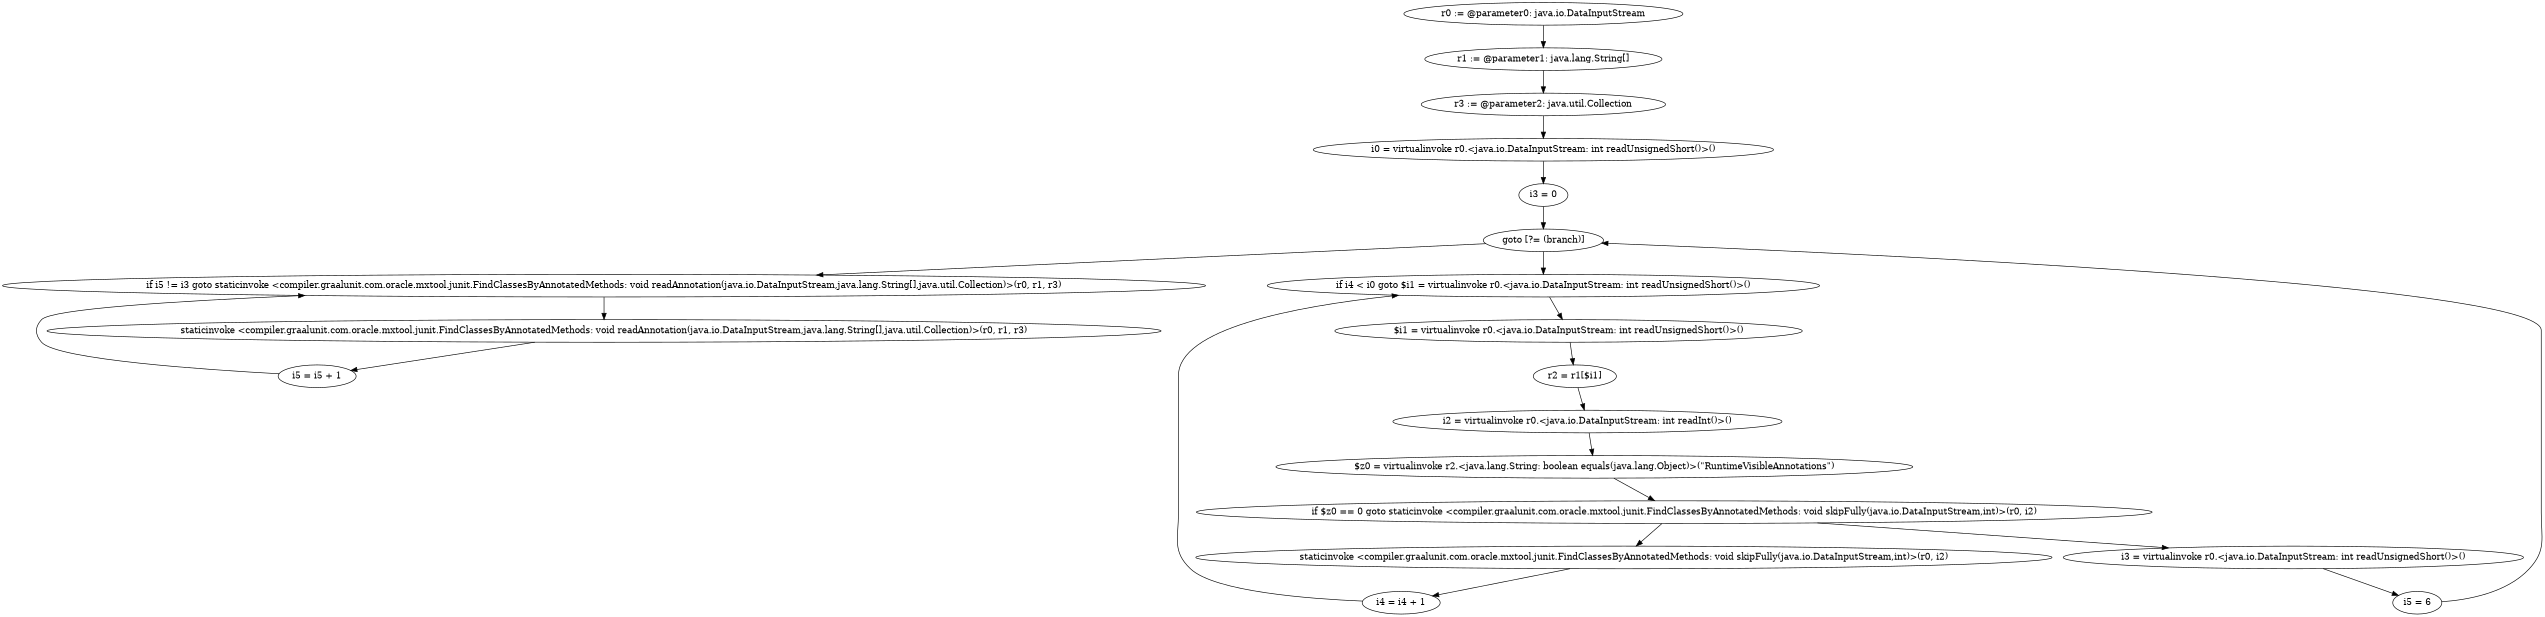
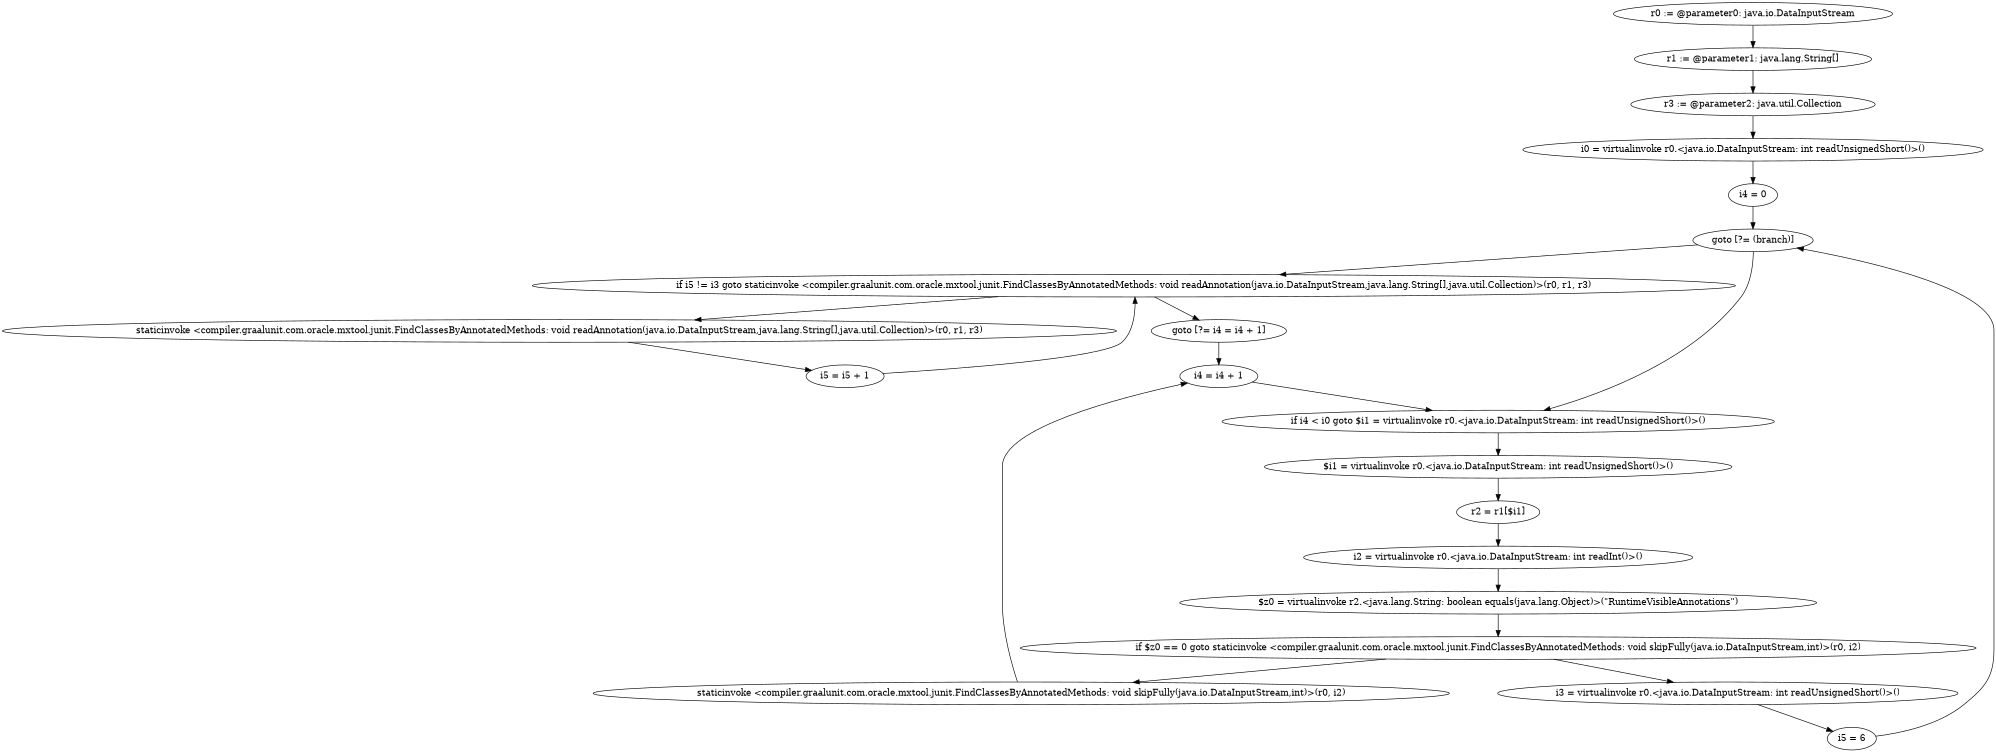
  digraph {
    "r0 := @parameter0: java.io.DataInputStream"
    "r1 := @parameter1: java.lang.String[]"
    "r3 := @parameter2: java.util.Collection"
    "i0 = virtualinvoke r0.<java.io.DataInputStream: int readUnsignedShort()>()"
-   "i4 = 0" [label="i3 = 0"]
+   "i4 = 0"
    "goto [?= (branch)]"
    "if i5 != i3 goto staticinvoke <compiler.graalunit.com.oracle.mxtool.junit.FindClassesByAnnotatedMethods: void readAnnotation(java.io.DataInputStream,java.lang.String[],java.util.Collection)>(r0, r1, r3)"
    "if i4 < i0 goto $i1 = virtualinvoke r0.<java.io.DataInputStream: int readUnsignedShort()>()"
    "staticinvoke <compiler.graalunit.com.oracle.mxtool.junit.FindClassesByAnnotatedMethods: void readAnnotation(java.io.DataInputStream,java.lang.String[],java.util.Collection)>(r0, r1, r3)"
+   "goto [?= i4 = i4 + 1]"
    "$i1 = virtualinvoke r0.<java.io.DataInputStream: int readUnsignedShort()>()"
    "r2 = r1[$i1]"
    "i2 = virtualinvoke r0.<java.io.DataInputStream: int readInt()>()"
    "$z0 = virtualinvoke r2.<java.lang.String: boolean equals(java.lang.Object)>(\"RuntimeVisibleAnnotations\")"
    "if $z0 == 0 goto staticinvoke <compiler.graalunit.com.oracle.mxtool.junit.FindClassesByAnnotatedMethods: void skipFully(java.io.DataInputStream,int)>(r0, i2)"
    "i3 = virtualinvoke r0.<java.io.DataInputStream: int readUnsignedShort()>()"
    "staticinvoke <compiler.graalunit.com.oracle.mxtool.junit.FindClassesByAnnotatedMethods: void skipFully(java.io.DataInputStream,int)>(r0, i2)"
    n18 [label="i5 = 6"]
    "i4 = i4 + 1"
    "i5 = i5 + 1"
    "r0 := @parameter0: java.io.DataInputStream" -> "r1 := @parameter1: java.lang.String[]"
    "r1 := @parameter1: java.lang.String[]" -> "r3 := @parameter2: java.util.Collection"
    "r3 := @parameter2: java.util.Collection" -> "i0 = virtualinvoke r0.<java.io.DataInputStream: int readUnsignedShort()>()"
    "i0 = virtualinvoke r0.<java.io.DataInputStream: int readUnsignedShort()>()" -> "i4 = 0"
    "i4 = 0" -> "goto [?= (branch)]"
    "goto [?= (branch)]" -> "if i5 != i3 goto staticinvoke <compiler.graalunit.com.oracle.mxtool.junit.FindClassesByAnnotatedMethods: void readAnnotation(java.io.DataInputStream,java.lang.String[],java.util.Collection)>(r0, r1, r3)"
    "goto [?= (branch)]" -> "if i4 < i0 goto $i1 = virtualinvoke r0.<java.io.DataInputStream: int readUnsignedShort()>()"
    "if i5 != i3 goto staticinvoke <compiler.graalunit.com.oracle.mxtool.junit.FindClassesByAnnotatedMethods: void readAnnotation(java.io.DataInputStream,java.lang.String[],java.util.Collection)>(r0, r1, r3)" -> "staticinvoke <compiler.graalunit.com.oracle.mxtool.junit.FindClassesByAnnotatedMethods: void readAnnotation(java.io.DataInputStream,java.lang.String[],java.util.Collection)>(r0, r1, r3)"
+   "if i5 != i3 goto staticinvoke <compiler.graalunit.com.oracle.mxtool.junit.FindClassesByAnnotatedMethods: void readAnnotation(java.io.DataInputStream,java.lang.String[],java.util.Collection)>(r0, r1, r3)" -> "goto [?= i4 = i4 + 1]"
    "if i4 < i0 goto $i1 = virtualinvoke r0.<java.io.DataInputStream: int readUnsignedShort()>()" -> "$i1 = virtualinvoke r0.<java.io.DataInputStream: int readUnsignedShort()>()"
    "staticinvoke <compiler.graalunit.com.oracle.mxtool.junit.FindClassesByAnnotatedMethods: void readAnnotation(java.io.DataInputStream,java.lang.String[],java.util.Collection)>(r0, r1, r3)" -> "i5 = i5 + 1"
+   "goto [?= i4 = i4 + 1]" -> "i4 = i4 + 1"
    "$i1 = virtualinvoke r0.<java.io.DataInputStream: int readUnsignedShort()>()" -> "r2 = r1[$i1]"
    "r2 = r1[$i1]" -> "i2 = virtualinvoke r0.<java.io.DataInputStream: int readInt()>()"
    "i2 = virtualinvoke r0.<java.io.DataInputStream: int readInt()>()" -> "$z0 = virtualinvoke r2.<java.lang.String: boolean equals(java.lang.Object)>(\"RuntimeVisibleAnnotations\")"
    "$z0 = virtualinvoke r2.<java.lang.String: boolean equals(java.lang.Object)>(\"RuntimeVisibleAnnotations\")" -> "if $z0 == 0 goto staticinvoke <compiler.graalunit.com.oracle.mxtool.junit.FindClassesByAnnotatedMethods: void skipFully(java.io.DataInputStream,int)>(r0, i2)"
    "if $z0 == 0 goto staticinvoke <compiler.graalunit.com.oracle.mxtool.junit.FindClassesByAnnotatedMethods: void skipFully(java.io.DataInputStream,int)>(r0, i2)" -> "i3 = virtualinvoke r0.<java.io.DataInputStream: int readUnsignedShort()>()"
    "if $z0 == 0 goto staticinvoke <compiler.graalunit.com.oracle.mxtool.junit.FindClassesByAnnotatedMethods: void skipFully(java.io.DataInputStream,int)>(r0, i2)" -> "staticinvoke <compiler.graalunit.com.oracle.mxtool.junit.FindClassesByAnnotatedMethods: void skipFully(java.io.DataInputStream,int)>(r0, i2)"
    "i3 = virtualinvoke r0.<java.io.DataInputStream: int readUnsignedShort()>()" -> n18
    "staticinvoke <compiler.graalunit.com.oracle.mxtool.junit.FindClassesByAnnotatedMethods: void skipFully(java.io.DataInputStream,int)>(r0, i2)" -> "i4 = i4 + 1"
    n18 -> "goto [?= (branch)]"
    "i4 = i4 + 1" -> "if i4 < i0 goto $i1 = virtualinvoke r0.<java.io.DataInputStream: int readUnsignedShort()>()"
    "i5 = i5 + 1" -> "if i5 != i3 goto staticinvoke <compiler.graalunit.com.oracle.mxtool.junit.FindClassesByAnnotatedMethods: void readAnnotation(java.io.DataInputStream,java.lang.String[],java.util.Collection)>(r0, r1, r3)"
  }
